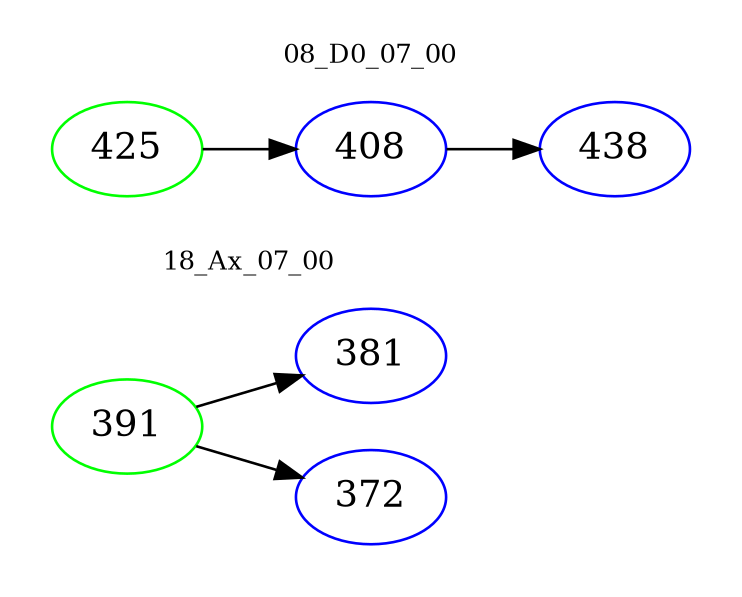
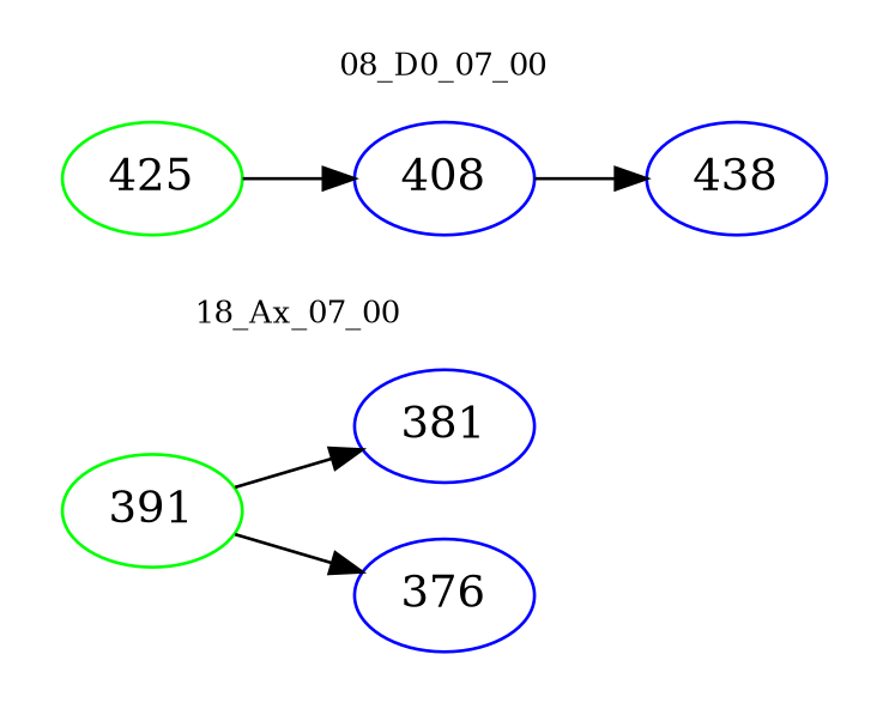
  digraph {
    rankdir=LR
    node [color=blue]
    edge [color=black]
    n1 [color=green label=391]
-   n2 [label=372]
+   n2 [label=376]
    n3 [label=381]
    n4 [color=green label=425]
    n5 [label=408]
    n6 [label=438]
    subgraph cluster_1 {
      color=white
      fontsize=10
      label="18_Ax_07_00"
      n1
      n2
      n3
    }
    subgraph cluster_2 {
      color=white
      fontsize=10
      label="08_D0_07_00"
      n4
      n5
      n6
    }
    n1 -> n2
    n1 -> n3
    n4 -> n5
    n5 -> n6
  }
